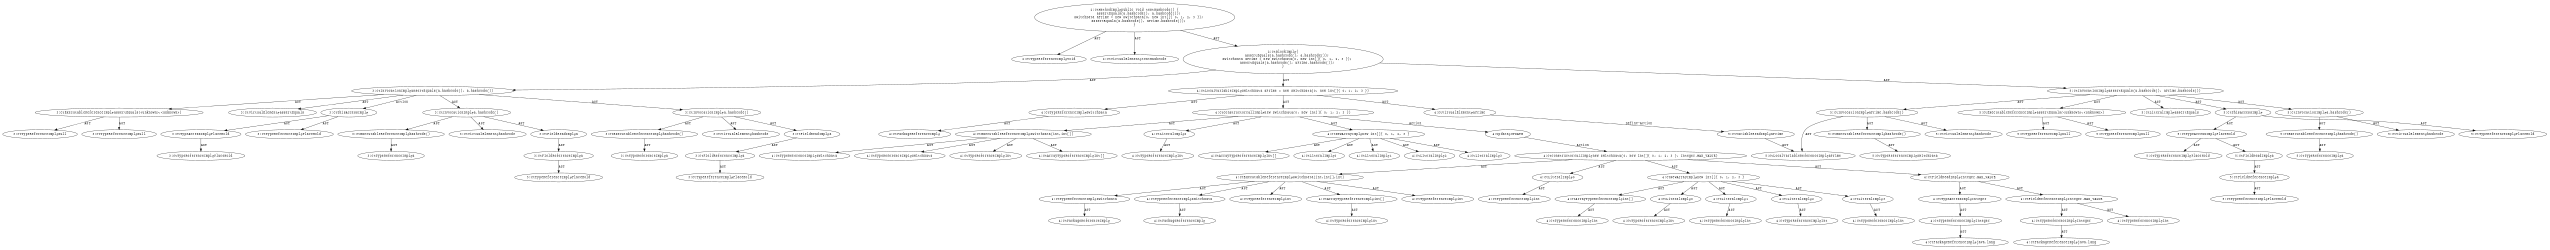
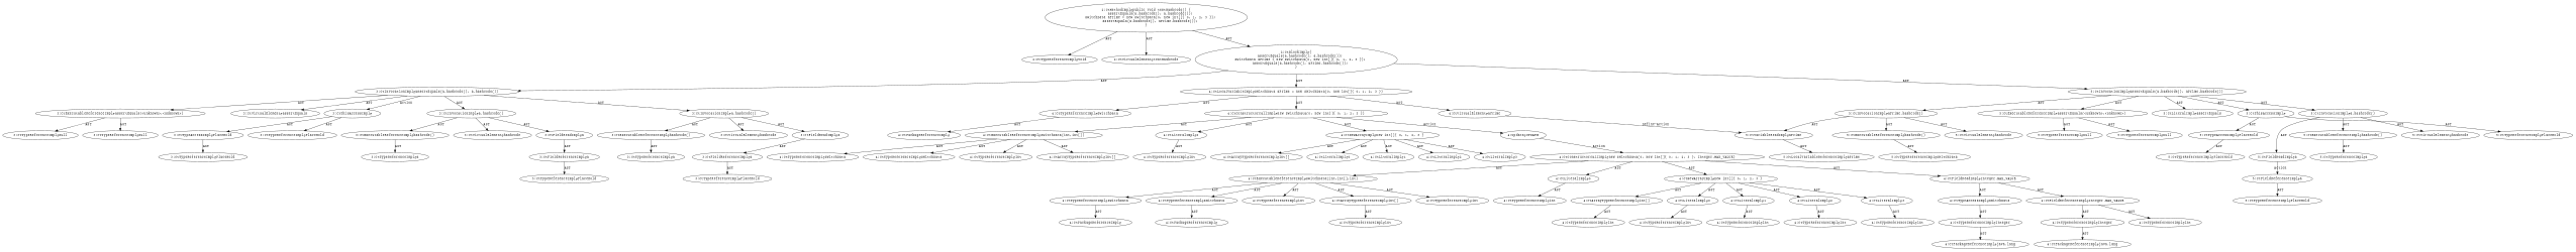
  digraph {
    fontname="Courier Prime"
    node [fontname="Courier Prime" shape=ellipse]
    edge [fontname="Courier Prime"]
    n1 [label="2:CtTypeReferenceImpl@void"]
    n2 [label="2:CtVirtualElement@testHashCode"]
    n3 [label="3:CtExecutableReferenceImpl@assertEquals(<unknown>,<unknown>)"]
    n4 [label="3:CtTypeReferenceImpl@null"]
    n5 [label="3:CtTypeReferenceImpl@null"]
    n6 [label="3:CtVirtualElement@assertEquals"]
    n7 [label="3:CtTypeAccessImpl@PlaceHold"]
    n8 [label="3:CtTypeReferenceImpl@PlaceHold"]
    n9 [label="3:CtThisAccessImpl@"]
    n10 [label="3:CtTypeReferenceImpl@PlaceHold"]
    n11 [label="3:CtExecutableReferenceImpl@hashCode()"]
    n12 [label="3:CtTypeReferenceImpl@a"]
    n13 [label="3:CtVirtualElement@hashCode"]
    n14 [label="3:CtFieldReferenceImpl@a"]
    n15 [label="3:CtTypeReferenceImpl@PlaceHold"]
    n16 [label="3:CtFieldReadImpl@a"]
    n17 [label="3:CtInvocationImpl@a.hashCode()"]
    n18 [label="3:CtExecutableReferenceImpl@hashCode()"]
    n19 [label="3:CtTypeReferenceImpl@a"]
    n20 [label="3:CtVirtualElement@hashCode"]
    n21 [label="3:CtFieldReferenceImpl@a"]
    n22 [label="3:CtTypeReferenceImpl@PlaceHold"]
    n23 [label="3:CtFieldReadImpl@a"]
    n24 [label="3:CtInvocationImpl@a.hashCode()"]
    n25 [label="3:CtInvocationImpl@assertEquals(a.hashCode(), a.hashCode())"]
    n26 [label="4:CtTypeReferenceImpl@SwitchData"]
    n27 [label="4:CtPackageReferenceImpl@"]
    n28 [label="4:CtExecutableReferenceImpl@SwitchData(int,int[])"]
    n29 [label="4:CtTypeReferenceImpl@SwitchData"]
    n30 [label="4:CtTypeReferenceImpl@SwitchData"]
    n31 [label="4:CtTypeReferenceImpl@int"]
    n32 [label="4:CtArrayTypeReferenceImpl@int[]"]
    n33 [label="4:CtLiteralImpl@0"]
    n34 [label="4:CtTypeReferenceImpl@int"]
    n35 [label="4:CtNewArrayImpl@new int[]\{ 0, 1, 2, 3 \}"]
    n36 [label="4:CtArrayTypeReferenceImpl@int[]"]
    n37 [label="4:CtLiteralImpl@0"]
    n38 [label="4:CtLiteralImpl@1"]
    n39 [label="4:CtLiteralImpl@2"]
    n40 [label="4:CtLiteralImpl@3"]
    n41 [label="4:CtConstructorCallImpl@new SwitchData(0, new int[]\{ 0, 1, 2, 3 \})"]
    n42 [label="4:Update@UPDATE"]
    n43 [label="4:CtConstructorCallImpl@new SwitchData(0, new int[]\{ 0, 1, 2, 3 \}, Integer.MAX_VALUE)"]
    n44 [label="4:CtVirtualElement@aPrime"]
    n45 [label="5:CtVariableReadImpl@aPrime"]
    n46 [label="5:CtLocalVariableReferenceImpl@aPrime"]
    n47 [label="4:CtLocalVariableImpl@SwitchData aPrime = new SwitchData(0, new int[]\{ 0, 1, 2, 3 \})"]
    n48 [label="5:CtExecutableReferenceImpl@assertEquals(<unknown>,<unknown>)"]
    n49 [label="5:CtTypeReferenceImpl@null"]
    n50 [label="5:CtTypeReferenceImpl@null"]
    n51 [label="5:CtLiteralImpl@assertEquals"]
    n52 [label="5:CtTypeAccessImpl@PlaceHold"]
    n53 [label="5:CtTypeReferenceImpl@PlaceHold"]
    n54 [label="5:CtThisAccessImpl@"]
    n55 [label="5:CtTypeReferenceImpl@PlaceHold"]
    n56 [label="5:CtExecutableReferenceImpl@hashCode()"]
    n57 [label="5:CtTypeReferenceImpl@a"]
    n58 [label="5:CtVirtualElement@hashCode"]
    n59 [label="5:CtFieldReferenceImpl@a"]
    n60 [label="5:CtTypeReferenceImpl@PlaceHold"]
    n61 [label="5:CtFieldReadImpl@a"]
    n62 [label="5:CtInvocationImpl@a.hashCode()"]
    n63 [label="5:CtExecutableReferenceImpl@hashCode()"]
    n64 [label="5:CtTypeReferenceImpl@SwitchData"]
    n65 [label="5:CtVirtualElement@hashCode"]
    n66 [label="5:CtInvocationImpl@aPrime.hashCode()"]
    n67 [label="5:CtInvocationImpl@assertEquals(a.hashCode(), aPrime.hashCode())"]
    n68 [label="2:CtBlockImpl@\{\n    assertEquals(a.hashCode(), a.hashCode());\n    SwitchData aPrime = new SwitchData(0, new int[]\{ 0, 1, 2, 3 \});\n    assertEquals(a.hashCode(), aPrime.hashCode());\n\}"]
    n69 [label="2:CtMethodImpl@public void testHashCode() \{\n    assertEquals(a.hashCode(), a.hashCode());\n    SwitchData aPrime = new SwitchData(0, new int[]\{ 0, 1, 2, 3 \});\n    assertEquals(a.hashCode(), aPrime.hashCode());\n\}"]
    n70 [label="4:CtExecutableReferenceImpl@SwitchData(int,int[],int)"]
    n71 [label="4:CtLiteralImpl@0"]
    n72 [label="4:CtNewArrayImpl@new int[]\{ 0, 1, 2, 3 \}"]
    n73 [label="4:CtFieldReadImpl@Integer.MAX_VALUE"]
    n74 [label="4:CtPackageReferenceImpl@"]
    n75 [label="4:CtTypeReferenceImpl@SwitchData"]
    n76 [label="4:CtPackageReferenceImpl@"]
    n77 [label="4:CtTypeReferenceImpl@SwitchData"]
    n78 [label="4:CtTypeReferenceImpl@int"]
    n79 [label="4:CtTypeReferenceImpl@int"]
    n80 [label="4:CtArrayTypeReferenceImpl@int[]"]
    n81 [label="4:CtTypeReferenceImpl@int"]
    n82 [label="4:CtTypeReferenceImpl@int"]
    n83 [label="4:CtTypeReferenceImpl@int"]
    n84 [label="4:CtArrayTypeReferenceImpl@int[]"]
    n85 [label="4:CtTypeReferenceImpl@int"]
    n86 [label="4:CtLiteralImpl@0"]
    n87 [label="4:CtTypeReferenceImpl@int"]
    n88 [label="4:CtLiteralImpl@1"]
    n89 [label="4:CtTypeReferenceImpl@int"]
    n90 [label="4:CtLiteralImpl@2"]
    n91 [label="4:CtTypeReferenceImpl@int"]
    n92 [label="4:CtLiteralImpl@3"]
    n93 [label="4:CtPackageReferenceImpl@java.lang"]
    n94 [label="4:CtTypeReferenceImpl@Integer"]
-   n95 [label="4:CtTypeAccessImpl@Integer"]
+   n95 [label="4:CtTypeAccessImpl@SwitchData"]
    n96 [label="4:CtPackageReferenceImpl@java.lang"]
    n97 [label="4:CtTypeReferenceImpl@Integer"]
    n98 [label="4:CtTypeReferenceImpl@int"]
    n99 [label="4:CtFieldReferenceImpl@Integer.MAX_VALUE"]
    n3 -> n4 [label=AST]
    n3 -> n5 [label=AST]
    n7 -> n8 [label=AST]
    n9 -> n7 [label=AST]
    n9 -> n10 [label=AST]
    n11 -> n12 [label=AST]
    n14 -> n15 [label=AST]
    n16 -> n14 [label=AST]
    n17 -> n11 [label=AST]
    n17 -> n13 [label=AST]
    n17 -> n16 [label=AST]
    n18 -> n19 [label=AST]
    n21 -> n22 [label=AST]
    n23 -> n21 [label=AST]
    n24 -> n18 [label=AST]
    n24 -> n20 [label=AST]
    n24 -> n23 [label=AST]
    n25 -> n3 [label=AST]
    n25 -> n6 [label=AST]
    n25 -> n9 [label=Action]
    n25 -> n17 [label=AST]
    n25 -> n24 [label=AST]
    n26 -> n27 [label=AST]
    n28 -> n29 [label=AST]
    n28 -> n30 [label=AST]
    n28 -> n31 [label=AST]
    n28 -> n32 [label=AST]
    n33 -> n34 [label=AST]
    n35 -> n36 [label=AST]
    n35 -> n37 [label=AST]
    n35 -> n38 [label=AST]
    n35 -> n39 [label=AST]
    n35 -> n40 [label=AST]
    n41 -> n28 [label=AST]
    n41 -> n33 [label=AST]
    n41 -> n35 [label=AST]
    n41 -> n42 [label=Action]
    n42 -> n43 [label=Action]
    n43 -> n70 [label=AST]
    n43 -> n71 [label=AST]
    n43 -> n72 [label=AST]
    n43 -> n73 [label=AST]
    n44 -> n45 [label="Define-Action"]
    n45 -> n46 [label=AST]
    n47 -> n26 [label=AST]
    n47 -> n41 [label=AST]
    n47 -> n44 [label=AST]
    n48 -> n49 [label=AST]
    n48 -> n50 [label=AST]
    n52 -> n53 [label=AST]
    n54 -> n52 [label=AST]
    n54 -> n55 [label=AST]
    n56 -> n57 [label=AST]
    n59 -> n60 [label=AST]
-   n61 -> n59 [label=AST]
+   n61 -> n59 [label=Action]
    n62 -> n56 [label=AST]
    n62 -> n58 [label=AST]
-   n52 -> n61 [label=AST]
+   n62 -> n61 [label=AST]
    n63 -> n64 [label=AST]
-   n66 -> n46 [label=AST]
+   n66 -> n45 [label=AST]
    n66 -> n63 [label=AST]
    n66 -> n65 [label=AST]
    n67 -> n48 [label=AST]
    n67 -> n51 [label=AST]
    n67 -> n54 [label=AST]
    n67 -> n62 [label=AST]
    n67 -> n66 [label=AST]
    n68 -> n25 [label=AST]
    n68 -> n47 [label=AST]
    n68 -> n67 [label=AST]
    n69 -> n1 [label=AST]
    n69 -> n2 [label=AST]
    n69 -> n68 [label=AST]
    n70 -> n75 [label=AST]
    n70 -> n77 [label=AST]
    n70 -> n78 [label=AST]
    n70 -> n80 [label=AST]
    n70 -> n81 [label=AST]
    n71 -> n82 [label=AST]
    n72 -> n84 [label=AST]
    n72 -> n86 [label=AST]
    n72 -> n88 [label=AST]
    n72 -> n90 [label=AST]
    n72 -> n92 [label=AST]
    n73 -> n95 [label=AST]
    n73 -> n99 [label=AST]
    n75 -> n74 [label=AST]
    n77 -> n76 [label=AST]
    n80 -> n79 [label=AST]
    n84 -> n83 [label=AST]
    n86 -> n85 [label=AST]
    n88 -> n87 [label=AST]
    n90 -> n89 [label=AST]
    n92 -> n91 [label=AST]
    n94 -> n93 [label=AST]
    n95 -> n94 [label=AST]
    n97 -> n96 [label=AST]
    n99 -> n97 [label=AST]
    n99 -> n98 [label=AST]
  }
